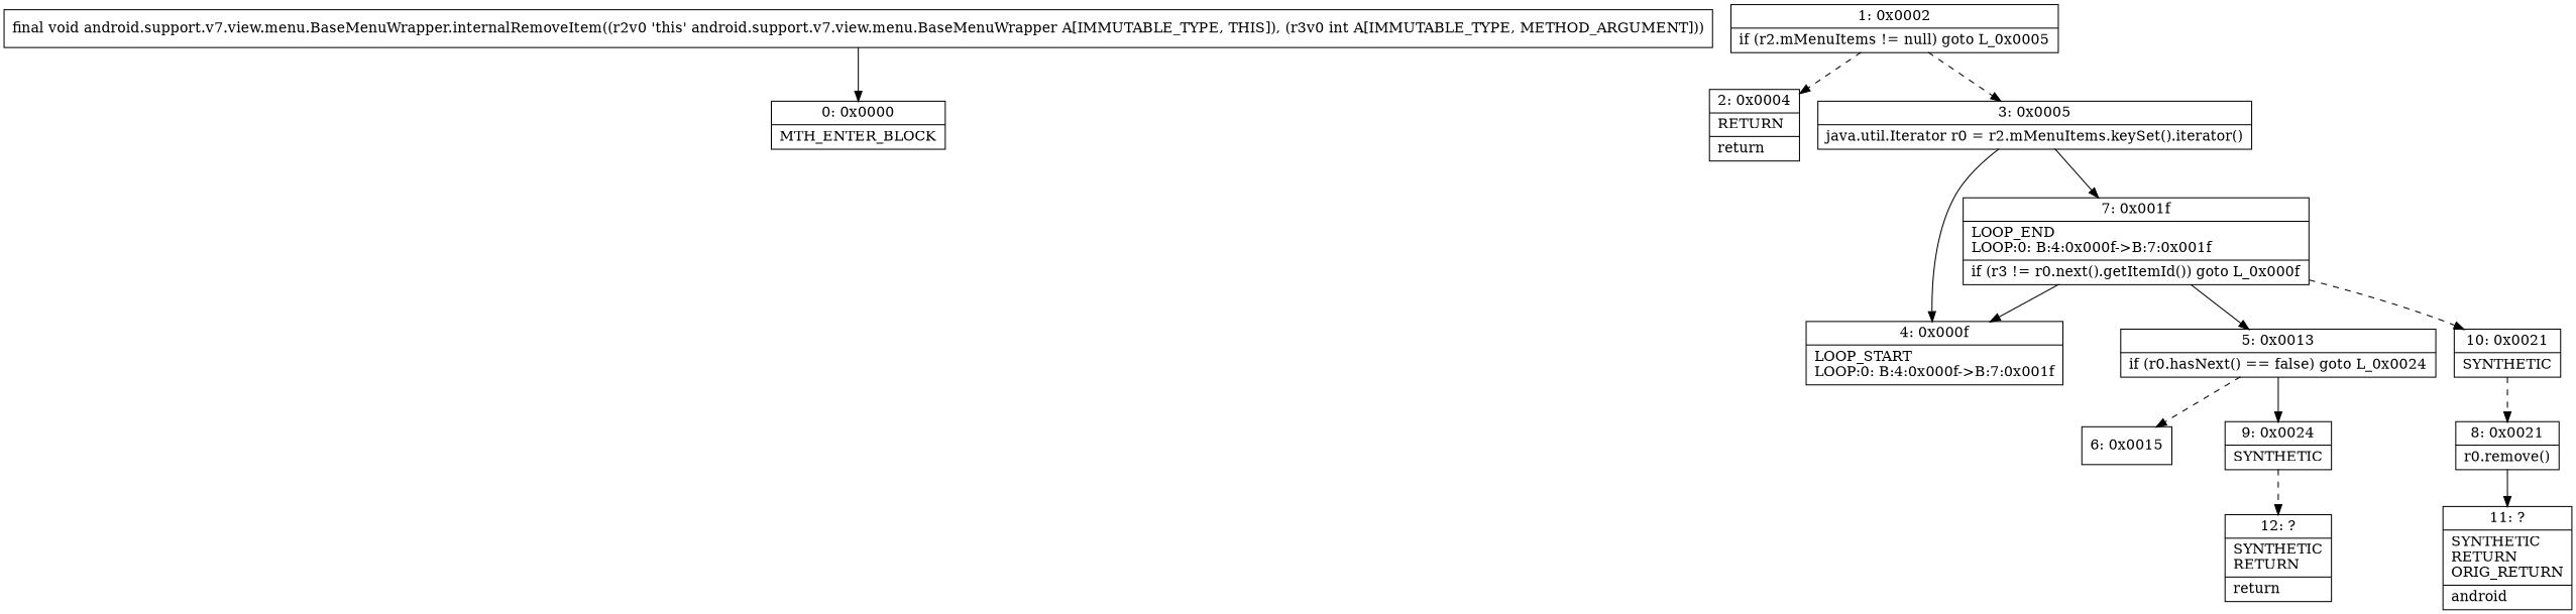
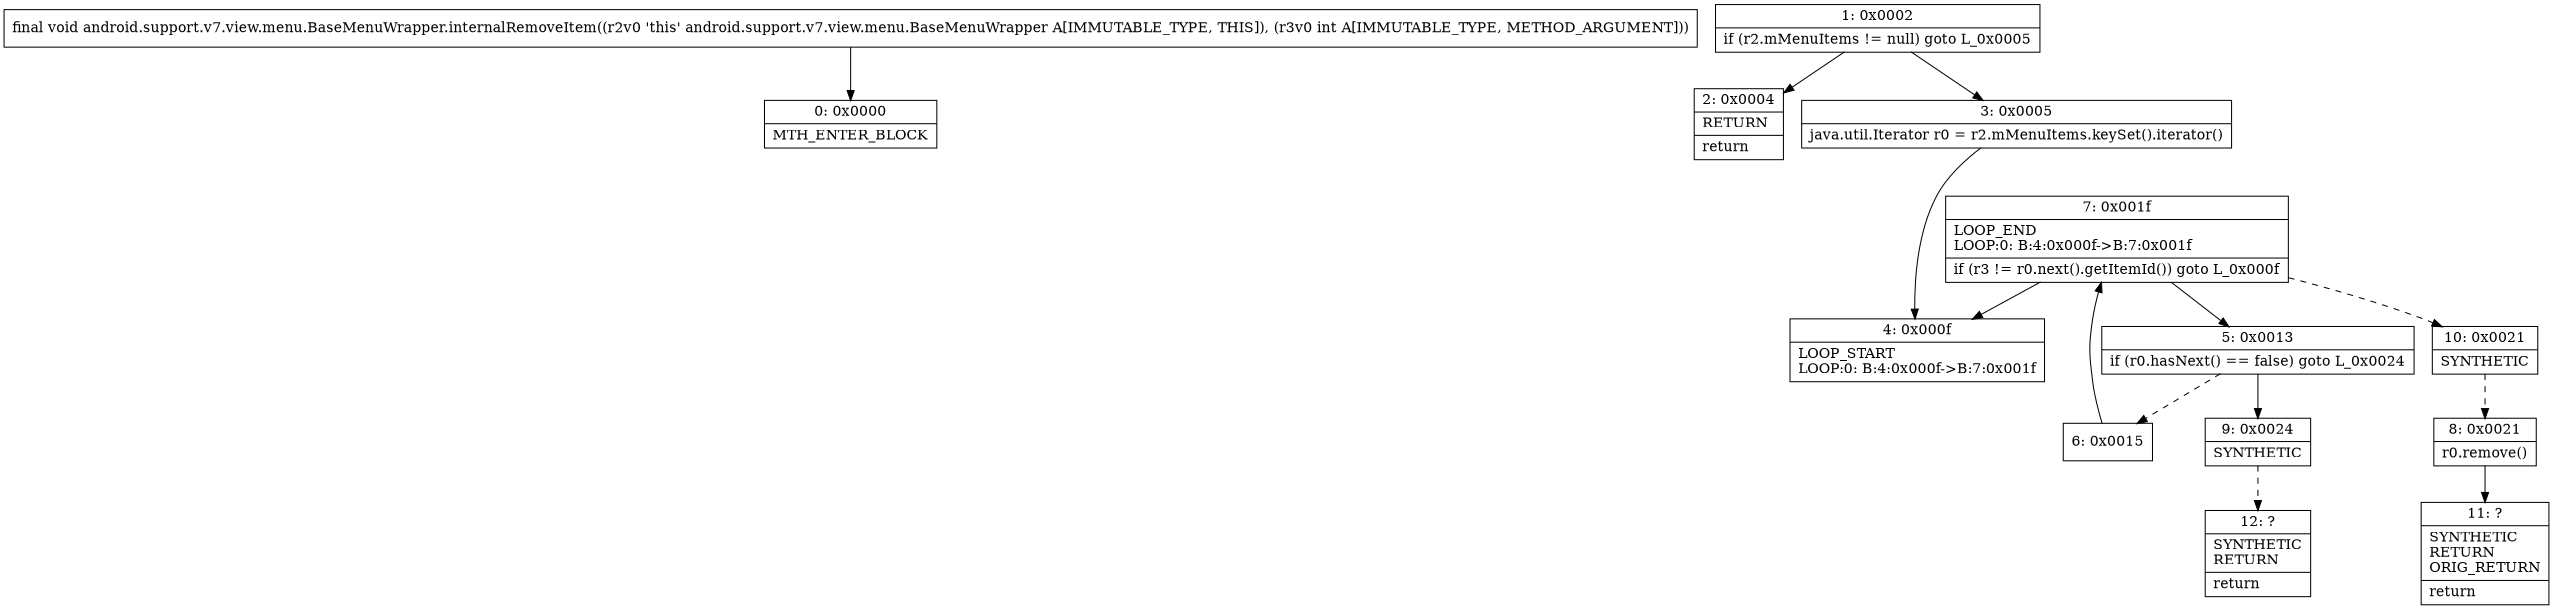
  digraph {
    node [shape=record]
    n1 [label="{0\:\ 0x0000|MTH_ENTER_BLOCK\l}"]
    n2 [label="{1\:\ 0x0002|if (r2.mMenuItems != null) goto L_0x0005\l}"]
    n3 [label="{2\:\ 0x0004|RETURN\l|return\l}"]
    n4 [label="{3\:\ 0x0005|java.util.Iterator r0 = r2.mMenuItems.keySet().iterator()\l}"]
    n5 [label="{4\:\ 0x000f|LOOP_START\lLOOP:0: B:4:0x000f\-\>B:7:0x001f\l}"]
    n6 [label="{5\:\ 0x0013|if (r0.hasNext() == false) goto L_0x0024\l}"]
    n7 [label="{6\:\ 0x0015}"]
    n8 [label="{9\:\ 0x0024|SYNTHETIC\l}"]
    n9 [label="{7\:\ 0x001f|LOOP_END\lLOOP:0: B:4:0x000f\-\>B:7:0x001f\l|if (r3 != r0.next().getItemId()) goto L_0x000f\l}"]
    n10 [label="{12\:\ ?|SYNTHETIC\lRETURN\l|return\l}"]
    n11 [label="{10\:\ 0x0021|SYNTHETIC\l}"]
    n12 [label="{8\:\ 0x0021|r0.remove()\l}"]
-   n13 [label="{11\:\ ?|SYNTHETIC\lRETURN\lORIG_RETURN\l|android\l}"]
+   n13 [label="{11\:\ ?|SYNTHETIC\lRETURN\lORIG_RETURN\l|return\l}"]
    n14 [label="{final void android.support.v7.view.menu.BaseMenuWrapper.internalRemoveItem((r2v0 'this' android.support.v7.view.menu.BaseMenuWrapper A[IMMUTABLE_TYPE, THIS]), (r3v0 int A[IMMUTABLE_TYPE, METHOD_ARGUMENT])) }"]
-   n2 -> n3 [style=dashed]
-   n2 -> n4 [style=dashed]
+   n2 -> n3 [style=solid]
+   n2 -> n4
    n4 -> n5
    n6 -> n7 [style=dashed]
    n6 -> n8
-   n4 -> n9
+   n7 -> n9
    n8 -> n10 [style=dashed]
    n9 -> n5
    n9 -> n6
    n9 -> n11 [style=dashed]
    n11 -> n12 [style=dashed]
    n12 -> n13
    n14 -> n1
  }
